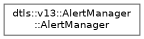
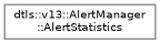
  digraph {
    rankdir=LR
    fontname="DejaVu Sans"
-   n1 [color=grey40 fillcolor=white fontname="DejaVu Sans" fontsize=10 height=0.2 label="dtls::v13::AlertManager\l::AlertManager" shape=box style=filled width=0.4]
+   n1 [color=grey40 fillcolor=white fontname="DejaVu Sans" fontsize=10 height=0.2 label="dtls::v13::AlertManager\l::AlertStatistics" shape=box style=filled width=0.4]
  }
